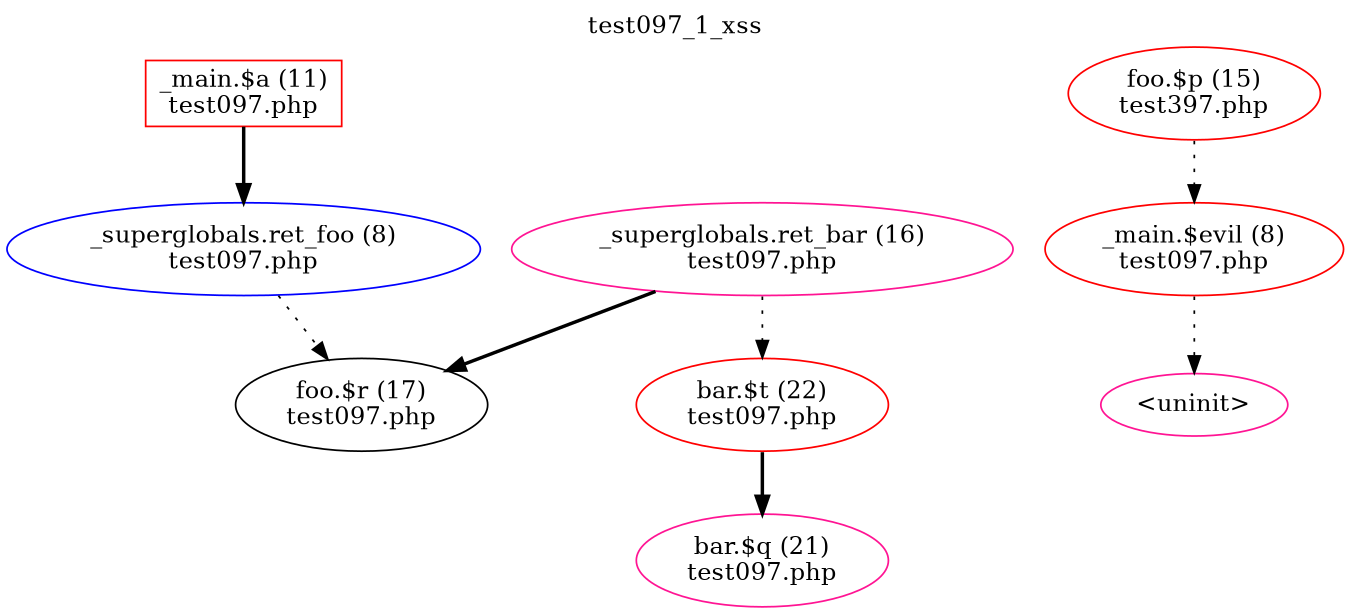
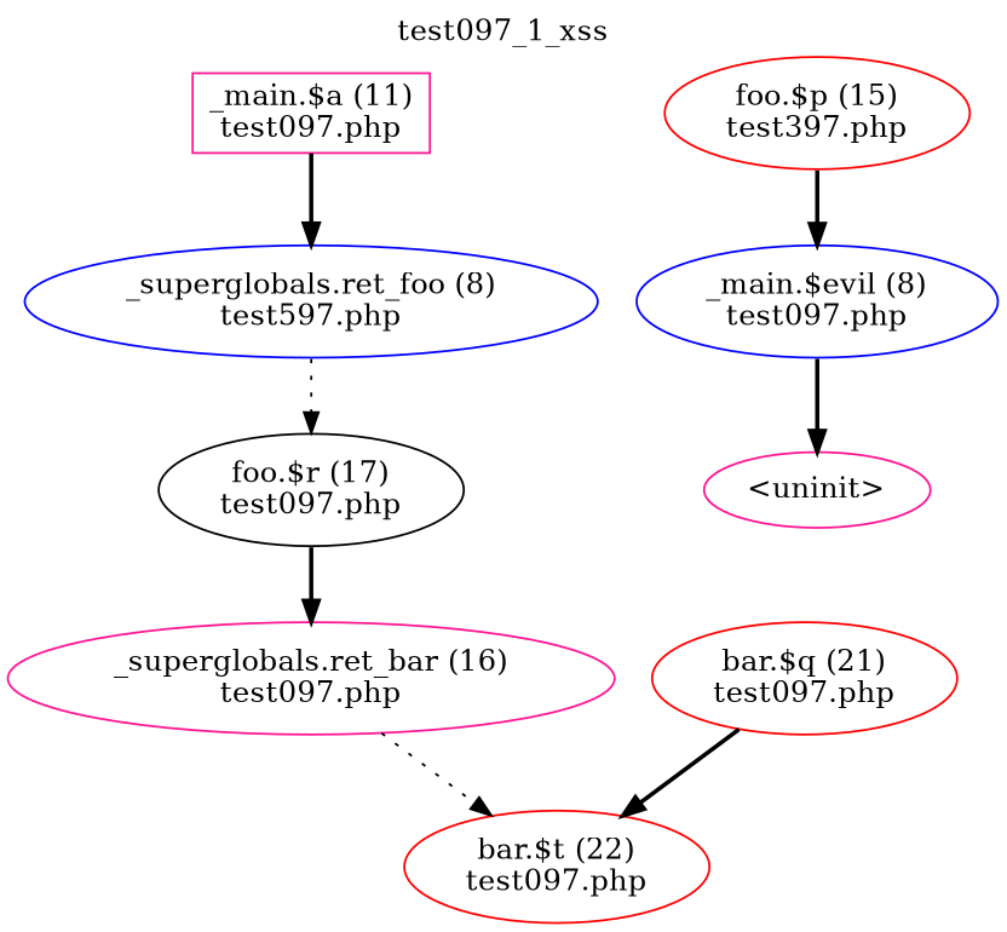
  digraph {
    label=test097_1_xss
    labelloc=t
    node [color=deeppink shape=ellipse]
    edge [style=bold]
-   n1 [color=red label="_main.$a (11)\ntest097.php" shape=box]
-   n2 [color=blue label="_superglobals.ret_foo (8)\ntest097.php"]
+   n1 [label="_main.$a (11)\ntest097.php" shape=box]
+   n2 [color=blue label="_superglobals.ret_foo (8)\ntest597.php"]
    n3 [color=black label="foo.$r (17)\ntest097.php"]
    n4 [label="_superglobals.ret_bar (16)\ntest097.php"]
    n5 [color=red label="bar.$t (22)\ntest097.php"]
-   n6 [label="bar.$q (21)\ntest097.php"]
+   n6 [color=red label="bar.$q (21)\ntest097.php"]
    n7 [color=red label="foo.$p (15)\ntest397.php"]
-   n8 [color=red label="_main.$evil (8)\ntest097.php"]
+   n8 [color=blue label="_main.$evil (8)\ntest097.php"]
    n9 [label="<uninit>"]
    n1 -> n2
    n2 -> n3 [style=dotted]
-   n4 -> n3
+   n3 -> n4
    n4 -> n5 [style=dotted]
-   n5 -> n6
-   n7 -> n8 [style=dotted]
-   n8 -> n9 [style=dotted]
+   n6 -> n5
+   n7 -> n8
+   n8 -> n9
  }
